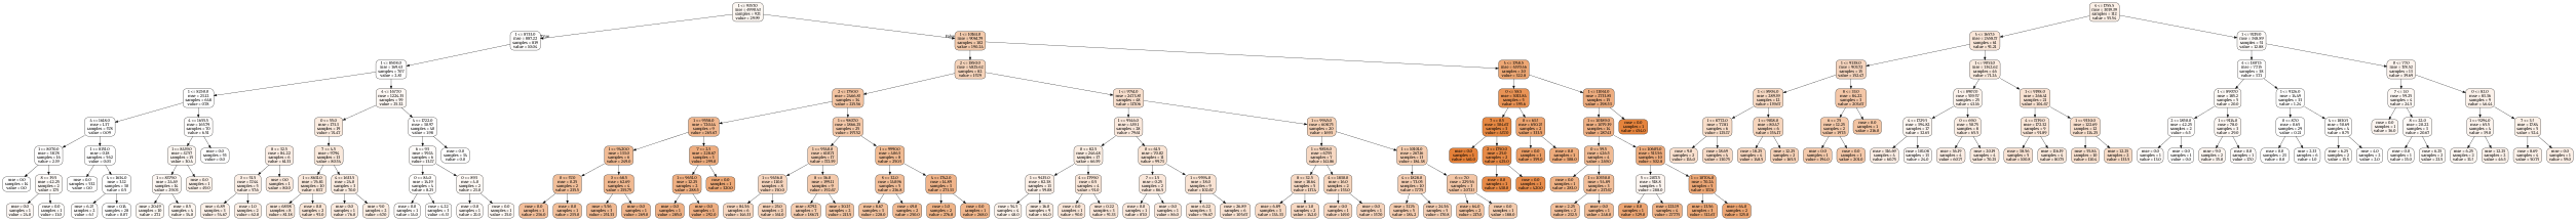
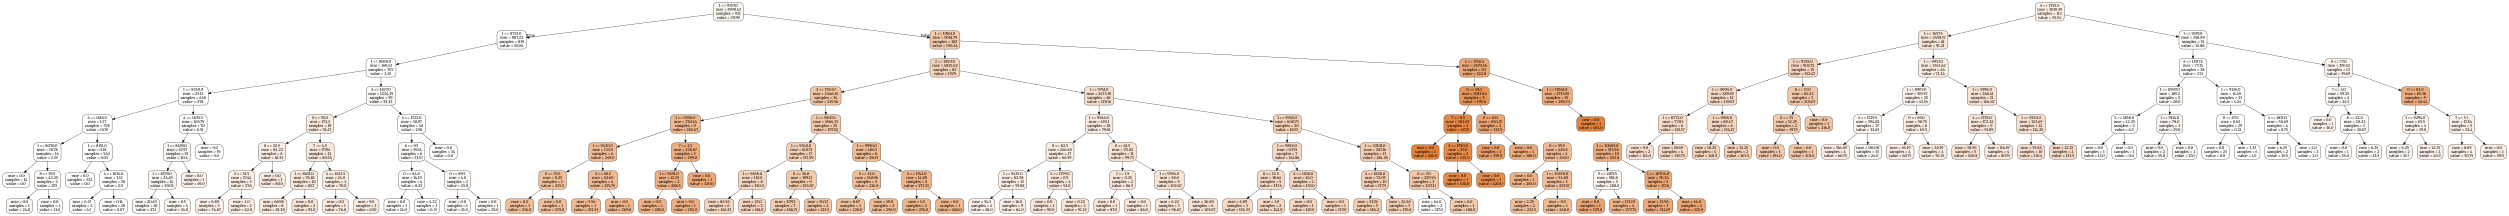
  digraph {
    fontname=Merriweather
    node [color=black fillcolor="#ffffff" fontname=Merriweather shape=box style="filled, rounded"]
    edge [fontname=Merriweather]
    n1 [fillcolor="#fdf7f2" label="1 <= 9357.0\nmse = 4990.43\nsamples = 921\nvalue = 29.99"]
    n2 [fillcolor="#fefcfb" label="1 <= 8733.0\nmse = 887.22\nsamples = 819\nvalue = 10.04"]
    n3 [fillcolor="#f4cbad" label="1 <= 10161.0\nmse = 9061.79\nsamples = 102\nvalue = 190.24"]
    n4 [fillcolor="#fffefe" label="1 <= 8508.0\nmse = 169.43\nsamples = 707\nvalue = 2.83"]
    n5 [fillcolor="#f6d4bb" label="2 <= 1850.0\nmse = 4825.62\nsamples = 82\nvalue = 157.9"]
    n6 [fillcolor="#eda774" label="4 <= 1748.5\nmse = 4570.46\nsamples = 20\nvalue = 322.8"]
    n7 [label="1 <= 8250.0\nmse = 23.12\nsamples = 648\nvalue = 0.78"]
    n8 [fillcolor="#fef8f4" label="4 <= 1677.0\nmse = 1224.35\nsamples = 59\nvalue = 25.32"]
    n9 [fillcolor="#fcf0e7" label="4 <= 1755.5\nmse = 3019.39\nsamples = 112\nvalue = 55.54"]
    n10 [fillcolor="#fae6d8" label="4 <= 1657.5\nmse = 2458.17\nsamples = 61\nvalue = 91.21"]
    n11 [fillcolor="#fefbf9" label="1 <= 9219.0\nmse = 348.89\nsamples = 51\nvalue = 12.88"]
    n12 [label="4 <= 1618.0\nmse = 1.37\nsamples = 578\nvalue = 0.09"]
    n13 [fillcolor="#fffdfc" label="4 <= 1655.5\nmse = 165.79\nsamples = 70\nvalue = 6.51"]
    n14 [fillcolor="#fbebdf" label="0 <= 55.0\nmse = 173.3\nsamples = 19\nvalue = 74.47"]
    n15 [fillcolor="#fffefe" label="4 <= 1722.0\nmse = 30.97\nsamples = 40\nvalue = 1.98"]
    n16 [fillcolor="#fffefe" label="1 <= 8070.0\nmse = 38.78\nsamples = 16\nvalue = 2.19"]
    n17 [label="1 <= 8151.0\nmse = 0.18\nsamples = 562\nvalue = 0.03"]
    n18 [fillcolor="#fdf7f2" label="1 <= 8439.0\nmse = 47.57\nsamples = 15\nvalue = 30.4"]
    n19 [label="mse = 0.0\nsamples = 55\nvalue = 0.0"]
    n20 [label="mse = 0.0\nsamples = 14\nvalue = 0.0"]
    n21 [fillcolor="#fefaf7" label="8 <= 39.5\nmse = 42.25\nsamples = 2\nvalue = 17.5"]
    n22 [label="mse = 0.0\nsamples = 532\nvalue = 0.0"]
    n23 [label="4 <= 1634.0\nmse = 3.12\nsamples = 30\nvalue = 0.5"]
    n24 [fillcolor="#fef8f5" label="mse = 0.0\nsamples = 1\nvalue = 24.0"]
    n25 [fillcolor="#fefcfa" label="mse = 0.0\nsamples = 1\nvalue = 11.0"]
    n26 [fillcolor="#fffdfc" label="mse = 6.25\nsamples = 2\nvalue = 6.5"]
    n27 [label="mse = 0.14\nsamples = 28\nvalue = 0.07"]
    n28 [fillcolor="#fdf7f3" label="1 <= 8379.0\nmse = 24.49\nsamples = 14\nvalue = 29.03"]
    n29 [fillcolor="#fcf2ea" label="mse = 0.0\nsamples = 1\nvalue = 49.0"]
    n30 [fillcolor="#fdf8f3" label="mse = 20.49\nsamples = 10\nvalue = 27.1"]
    n31 [fillcolor="#fdf6f0" label="mse = 0.5\nsamples = 4\nvalue = 34.0"]
    n32 [fillcolor="#fceee5" label="8 <= 32.5\nmse = 84.22\nsamples = 6\nvalue = 61.33"]
    n33 [fillcolor="#fae9dc" label="7 <= 4.5\nmse = 97.94\nsamples = 13\nvalue = 80.54"]
    n34 [fillcolor="#fefbf9" label="6 <= 9.5\nmse = 59.14\nsamples = 6\nvalue = 13.17"]
    n35 [label="mse = 0.0\nsamples = 34\nvalue = 0.0"]
    n36 [fillcolor="#fcefe6" label="0 <= 51.5\nmse = 17.44\nsamples = 5\nvalue = 57.6"]
    n37 [fillcolor="#fae9dd" label="mse = 0.0\nsamples = 1\nvalue = 80.0"]
    n38 [fillcolor="#fae8db" label="1 <= 8631.0\nmse = 76.81\nsamples = 10\nvalue = 83.7"]
    n39 [fillcolor="#fbece1" label="4 <= 1633.5\nmse = 24.0\nsamples = 3\nvalue = 70.0"]
    n40 [fillcolor="#fcf0e8" label="mse = 6.89\nsamples = 3\nvalue = 54.67"]
    n41 [fillcolor="#fceee4" label="mse = 1.0\nsamples = 2\nvalue = 62.0"]
    n42 [fillcolor="#fae9dc" label="mse = 68.98\nsamples = 8\nvalue = 81.38"]
    n43 [fillcolor="#fae6d7" label="mse = 0.0\nsamples = 2\nvalue = 93.0"]
    n44 [fillcolor="#fbeade" label="mse = 0.0\nsamples = 1\nvalue = 76.0"]
    n45 [fillcolor="#fbede2" label="mse = 9.0\nsamples = 2\nvalue = 67.0"]
    n46 [fillcolor="#fffdfb" label="0 <= 84.0\nmse = 14.19\nsamples = 4\nvalue = 8.25"]
    n47 [fillcolor="#fef9f5" label="0 <= 89.5\nmse = 4.0\nsamples = 2\nvalue = 23.0"]
    n48 [fillcolor="#fefbf9" label="mse = 0.0\nsamples = 1\nvalue = 14.0"]
    n49 [fillcolor="#fffdfc" label="mse = 4.22\nsamples = 3\nvalue = 6.33"]
    n50 [fillcolor="#fef9f6" label="mse = 0.0\nsamples = 1\nvalue = 21.0"]
    n51 [fillcolor="#fef8f4" label="mse = 0.0\nsamples = 1\nvalue = 25.0"]
    n52 [fillcolor="#f6d5be" label="1 <= 9138.0\nmse = 903.72\nsamples = 15\nvalue = 152.47"]
    n53 [fillcolor="#fbece0" label="1 <= 9051.0\nmse = 1342.62\nsamples = 46\nvalue = 71.24"]
    n54 [fillcolor="#fffefd" label="4 <= 1807.5\nmse = 77.15\nsamples = 38\nvalue = 3.71"]
    n55 [fillcolor="#fdf4ee" label="0 <= 77.0\nmse = 178.52\nsamples = 13\nvalue = 39.69"]
    n56 [fillcolor="#f7d9c3" label="1 <= 8904.0\nmse = 289.39\nsamples = 12\nvalue = 139.67"]
    n57 [fillcolor="#f4c7a8" label="8 <= 33.0\nmse = 84.22\nsamples = 3\nvalue = 203.67"]
    n58 [fillcolor="#fdf3ec" label="1 <= 8907.0\nmse = 519.57\nsamples = 25\nvalue = 43.16"]
    n59 [fillcolor="#f9e2d2" label="1 <= 9198.0\nmse = 266.41\nsamples = 21\nvalue = 104.67"]
    n60 [fillcolor="#f8ddc9" label="1 <= 8772.0\nmse = 77.81\nsamples = 6\nvalue = 125.17"]
    n61 [fillcolor="#f6d5bd" label="1 <= 9018.0\nmse = 80.47\nsamples = 6\nvalue = 154.17"]
    n62 [fillcolor="#f4c9aa" label="6 <= 7.5\nmse = 12.25\nsamples = 2\nvalue = 197.5"]
    n63 [fillcolor="#f3c4a2" label="mse = 0.0\nsamples = 1\nvalue = 216.0"]
    n64 [fillcolor="#f9e0ce" label="mse = 9.0\nsamples = 2\nvalue = 114.0"]
    n65 [fillcolor="#f8dbc7" label="mse = 18.69\nsamples = 4\nvalue = 130.75"]
    n66 [fillcolor="#f7d6bf" label="mse = 18.25\nsamples = 4\nvalue = 148.5"]
    n67 [fillcolor="#f6d2b8" label="mse = 12.25\nsamples = 2\nvalue = 165.5"]
    n68 [fillcolor="#f4caac" label="mse = 0.0\nsamples = 1\nvalue = 194.0"]
    n69 [fillcolor="#f4c8a9" label="mse = 0.0\nsamples = 1\nvalue = 201.0"]
    n70 [fillcolor="#fdf6f1" label="4 <= 1729.5\nmse = 394.82\nsamples = 17\nvalue = 32.65"]
    n71 [fillcolor="#fbede3" label="0 <= 69.0\nmse = 50.75\nsamples = 8\nvalue = 65.5"]
    n72 [fillcolor="#fae6d8" label="4 <= 1739.0\nmse = 172.32\nsamples = 9\nvalue = 91.89"]
    n73 [fillcolor="#f9e0ce" label="1 <= 9330.0\nmse = 122.69\nsamples = 12\nvalue = 114.25"]
    n74 [fillcolor="#fceee5" label="mse = 316.69\nsamples = 4\nvalue = 60.75"]
    n75 [fillcolor="#fef8f5" label="mse = 101.08\nsamples = 13\nvalue = 24.0"]
    n76 [fillcolor="#fceee5" label="mse = 36.19\nsamples = 4\nvalue = 60.75"]
    n77 [fillcolor="#fbece1" label="mse = 20.19\nsamples = 4\nvalue = 70.25"]
    n78 [fillcolor="#f9e3d4" label="mse = 38.56\nsamples = 5\nvalue = 100.8"]
    n79 [fillcolor="#fae9dc" label="mse = 116.19\nsamples = 4\nvalue = 80.75"]
    n80 [fillcolor="#f9e1d0" label="mse = 55.84\nsamples = 10\nvalue = 110.4"]
    n81 [fillcolor="#f7dbc6" label="mse = 12.25\nsamples = 2\nvalue = 133.5"]
    n82 [fillcolor="#fefaf6" label="1 <= 8907.0\nmse = 185.2\nsamples = 5\nvalue = 20.0"]
    n83 [fillcolor="#fffffe" label="1 <= 9126.0\nmse = 14.49\nsamples = 33\nvalue = 1.24"]
    n84 [fillcolor="#fef8f4" label="7 <= 3.0\nmse = 59.25\nsamples = 4\nvalue = 24.5"]
-   n85 [fillcolor="#fcf2eb" label="0 <= 82.0\nmse = 83.36\nsamples = 9\nvalue = 46.44"]
+   n85 [fillcolor="#eead7f" label="0 <= 82.0\nmse = 83.36\nsamples = 9\nvalue = 46.44"]
    n86 [fillcolor="#fffdfc" label="2 <= 1850.0\nmse = 42.25\nsamples = 2\nvalue = 6.5"]
    n87 [fillcolor="#fdf7f3" label="1 <= 9114.0\nmse = 78.0\nsamples = 3\nvalue = 29.0"]
    n88 [label="0 <= 87.0\nmse = 0.65\nsamples = 29\nvalue = 0.21"]
    n89 [fillcolor="#fffdfb" label="4 <= 1830.5\nmse = 50.69\nsamples = 4\nvalue = 8.75"]
    n90 [fillcolor="#fefbf9" label="mse = 0.0\nsamples = 1\nvalue = 13.0"]
    n91 [label="mse = 0.0\nsamples = 1\nvalue = 0.0"]
    n92 [fillcolor="#fdf5f0" label="mse = 9.0\nsamples = 2\nvalue = 35.0"]
    n93 [fillcolor="#fefaf8" label="mse = 0.0\nsamples = 1\nvalue = 17.0"]
    n94 [label="mse = 0.0\nsamples = 23\nvalue = 0.0"]
    n95 [label="mse = 2.33\nsamples = 6\nvalue = 1.0"]
    n96 [fillcolor="#fefbf8" label="mse = 6.25\nsamples = 2\nvalue = 15.5"]
    n97 [fillcolor="#fffefe" label="mse = 4.0\nsamples = 2\nvalue = 2.0"]
    n98 [fillcolor="#fdf5f0" label="mse = 0.0\nsamples = 1\nvalue = 36.0"]
    n99 [fillcolor="#fef9f6" label="8 <= 22.0\nmse = 20.22\nsamples = 3\nvalue = 20.67"]
    n100 [fillcolor="#fdf4ee" label="1 <= 9294.0\nmse = 65.5\nsamples = 4\nvalue = 39.0"]
    n101 [fillcolor="#fcf1e8" label="7 <= 3.5\nmse = 17.84\nsamples = 5\nvalue = 52.4"]
    n102 [fillcolor="#fefbf9" label="mse = 0.0\nsamples = 1\nvalue = 15.0"]
    n103 [fillcolor="#fef9f5" label="mse = 6.25\nsamples = 2\nvalue = 23.5"]
    n104 [fillcolor="#fdf6f1" label="mse = 6.25\nsamples = 2\nvalue = 31.5"]
    n105 [fillcolor="#fcf2eb" label="mse = 12.25\nsamples = 2\nvalue = 46.5"]
    n106 [fillcolor="#fcf1e9" label="mse = 8.69\nsamples = 4\nvalue = 50.75"]
    n107 [fillcolor="#fcefe6" label="mse = 0.0\nsamples = 1\nvalue = 59.0"]
    n108 [fillcolor="#f3c4a2" label="2 <= 1750.0\nmse = 2466.83\nsamples = 34\nvalue = 215.56"]
    n109 [fillcolor="#f8dfcd" label="1 <= 9741.0\nmse = 2473.85\nsamples = 48\nvalue = 117.06"]
    n110 [fillcolor="#e99355" label="0 <= 58.5\nmse = 3013.84\nsamples = 5\nvalue = 395.6"]
    n111 [fillcolor="#eead7f" label="1 <= 11061.0\nmse = 2733.85\nsamples = 15\nvalue = 298.53"]
    n112 [fillcolor="#f0b68d" label="1 <= 9558.0\nmse = 720.44\nsamples = 9\nvalue = 265.67"]
    n113 [fillcolor="#f4c9aa" label="1 <= 9807.0\nmse = 1866.25\nsamples = 25\nvalue = 197.52"]
    n114 [fillcolor="#fbe9dd" label="1 <= 9546.0\nmse = 439.1\nsamples = 28\nvalue = 79.61"]
    n115 [fillcolor="#f5d1b6" label="1 <= 9945.0\nmse = 608.75\nsamples = 20\nvalue = 169.5"]
    n116 [fillcolor="#f1bb94" label="1 <= 9420.0\nmse = 133.0\nsamples = 6\nvalue = 249.0"]
    n117 [fillcolor="#eead7f" label="7 <= 2.5\nmse = 228.67\nsamples = 3\nvalue = 299.0"]
    n118 [fillcolor="#f5d0b5" label="1 <= 9540.0\nmse = 610.71\nsamples = 17\nvalue = 172.59"]
    n119 [fillcolor="#f1bb93" label="1 <= 9990.0\nmse = 406.5\nsamples = 8\nvalue = 250.5"]
    n120 [fillcolor="#f2bf9a" label="0 <= 57.0\nmse = 0.25\nsamples = 2\nvalue = 235.5"]
    n121 [fillcolor="#f1b991" label="0 <= 68.5\nmse = 62.69\nsamples = 4\nvalue = 255.75"]
    n122 [fillcolor="#efb083" label="1 <= 9651.0\nmse = 12.25\nsamples = 2\nvalue = 288.5"]
    n123 [fillcolor="#eda876" label="mse = 0.0\nsamples = 1\nvalue = 320.0"]
    n124 [fillcolor="#f2be9a" label="mse = 0.0\nsamples = 1\nvalue = 236.0"]
    n125 [fillcolor="#f2bf9a" label="mse = 0.0\nsamples = 1\nvalue = 235.0"]
    n126 [fillcolor="#f1ba93" label="mse = 5.56\nsamples = 3\nvalue = 251.33"]
    n127 [fillcolor="#f0b58b" label="mse = 0.0\nsamples = 1\nvalue = 269.0"]
    n128 [fillcolor="#efb185" label="mse = 0.0\nsamples = 1\nvalue = 285.0"]
    n129 [fillcolor="#efaf82" label="mse = 0.0\nsamples = 1\nvalue = 292.0"]
    n130 [fillcolor="#f7d6bf" label="1 <= 9456.0\nmse = 110.0\nsamples = 8\nvalue = 150.0"]
    n131 [fillcolor="#f4caac" label="8 <= 36.0\nmse = 199.11\nsamples = 9\nvalue = 192.67"]
    n132 [fillcolor="#f2be99" label="8 <= 32.0\nmse = 140.96\nsamples = 5\nvalue = 236.8"]
    n133 [fillcolor="#f0b48a" label="4 <= 1742.0\nmse = 14.89\nsamples = 3\nvalue = 273.33"]
    n134 [fillcolor="#f7d7c0" label="mse = 84.56\nsamples = 6\nvalue = 146.33"]
    n135 [fillcolor="#f6d3ba" label="mse = 25.0\nsamples = 2\nvalue = 161.0"]
    n136 [fillcolor="#f4ccaf" label="mse = 87.92\nsamples = 7\nvalue = 186.71"]
    n137 [fillcolor="#f3c5a3" label="mse = 30.25\nsamples = 2\nvalue = 213.5"]
    n138 [fillcolor="#f2c19d" label="mse = 8.67\nsamples = 3\nvalue = 228.0"]
    n139 [fillcolor="#f1bb94" label="mse = 49.0\nsamples = 2\nvalue = 250.0"]
    n140 [fillcolor="#efb488" label="mse = 1.0\nsamples = 2\nvalue = 276.0"]
    n141 [fillcolor="#f0b68c" label="mse = 0.0\nsamples = 1\nvalue = 268.0"]
    n142 [fillcolor="#fbede2" label="0 <= 82.5\nmse = 246.48\nsamples = 17\nvalue = 66.59"]
    n143 [fillcolor="#f9e4d4" label="0 <= 61.5\nmse = 70.02\nsamples = 11\nvalue = 99.73"]
    n144 [fillcolor="#f7d8c2" label="1 <= 9858.0\nmse = 67.55\nsamples = 7\nvalue = 141.86"]
    n145 [fillcolor="#f5cdb0" label="1 <= 10101.0\nmse = 267.16\nsamples = 13\nvalue = 184.38"]
    n146 [fillcolor="#fcefe6" label="1 <= 9435.0\nmse = 82.38\nsamples = 13\nvalue = 59.08"]
    n147 [fillcolor="#fae6d8" label="4 <= 1799.0\nmse = 0.5\nsamples = 4\nvalue = 91.0"]
    n148 [fillcolor="#fae7da" label="7 <= 1.5\nmse = 0.25\nsamples = 2\nvalue = 86.5"]
    n149 [fillcolor="#f9e3d3" label="1 <= 9594.0\nmse = 38.0\nsamples = 9\nvalue = 102.67"]
    n150 [fillcolor="#fcf2ea" label="mse = 54.5\nsamples = 4\nvalue = 48.0"]
    n151 [fillcolor="#fbeee4" label="mse = 16.0\nsamples = 9\nvalue = 64.0"]
    n152 [fillcolor="#fae6d8" label="mse = 0.0\nsamples = 1\nvalue = 90.0"]
    n153 [fillcolor="#fae6d8" label="mse = 0.22\nsamples = 3\nvalue = 91.33"]
    n154 [fillcolor="#fae7da" label="mse = 0.0\nsamples = 1\nvalue = 87.0"]
    n155 [fillcolor="#fae7da" label="mse = 0.0\nsamples = 1\nvalue = 86.0"]
    n156 [fillcolor="#fae5d5" label="mse = 6.22\nsamples = 3\nvalue = 96.67"]
    n157 [fillcolor="#f9e2d2" label="mse = 26.89\nsamples = 6\nvalue = 105.67"]
    n158 [fillcolor="#f7d9c4" label="8 <= 32.5\nmse = 18.64\nsamples = 5\nvalue = 137.4"]
    n159 [fillcolor="#f6d5bd" label="4 <= 1830.0\nmse = 16.0\nsamples = 2\nvalue = 153.0"]
    n160 [fillcolor="#f5ceb3" label="4 <= 1828.0\nmse = 73.05\nsamples = 10\nvalue = 177.5"]
    n161 [fillcolor="#f3c6a6" label="6 <= 7.0\nmse = 229.56\nsamples = 3\nvalue = 207.33"]
    n162 [fillcolor="#f7dac5" label="mse = 6.89\nsamples = 3\nvalue = 134.33"]
    n163 [fillcolor="#f7d8c2" label="mse = 1.0\nsamples = 2\nvalue = 142.0"]
    n164 [fillcolor="#f7d6bf" label="mse = 0.0\nsamples = 1\nvalue = 149.0"]
    n165 [fillcolor="#f6d4bc" label="mse = 0.0\nsamples = 1\nvalue = 157.0"]
    n166 [fillcolor="#f5cdb0" label="mse = 31.76\nsamples = 5\nvalue = 184.2"]
    n167 [fillcolor="#f5d0b6" label="mse = 24.56\nsamples = 5\nvalue = 170.8"]
-   n168 [fillcolor="#f3c4a2" label="mse = 64.0\nsamples = 2\nvalue = 217.0"]
+   n168 [label="mse = 64.0\nsamples = 2\nvalue = 217.0"]
    n169 [fillcolor="#f4ccae" label="mse = 0.0\nsamples = 1\nvalue = 188.0"]
    n170 [fillcolor="#e68843" label="7 <= 0.5\nmse = 304.67\nsamples = 3\nvalue = 437.0"]
    n171 [fillcolor="#eca470" label="0 <= 63.5\nmse = 650.25\nsamples = 2\nvalue = 333.5"]
-   n172 [fillcolor="#efb084" label="1 <= 10389.0\nmse = 1079.39\nsamples = 14\nvalue = 287.43"]
    n173 [fillcolor="#e5833c" label="mse = 0.0\nsamples = 1\nvalue = 454.0"]
    n174 [fillcolor="#e58139" label="mse = 0.0\nsamples = 1\nvalue = 461.0"]
    n175 [fillcolor="#e78b48" label="2 <= 1750.0\nmse = 25.0\nsamples = 2\nvalue = 425.0"]
    n176 [fillcolor="#eb9d65" label="mse = 0.0\nsamples = 1\nvalue = 359.0"]
    n177 [fillcolor="#eeab7b" label="mse = 0.0\nsamples = 1\nvalue = 308.0"]
    n178 [fillcolor="#e78946" label="mse = 0.0\nsamples = 1\nvalue = 430.0"]
    n179 [fillcolor="#e78c4b" label="mse = 0.0\nsamples = 1\nvalue = 420.0"]
    n180 [fillcolor="#f1bb94" label="0 <= 59.5\nmse = 426.5\nsamples = 4\nvalue = 249.0"]
    n181 [fillcolor="#eeac7d" label="1 <= 10605.0\nmse = 513.56\nsamples = 10\nvalue = 302.8"]
    n182 [fillcolor="#efb285" label="mse = 0.0\nsamples = 1\nvalue = 283.0"]
    n183 [fillcolor="#f2be99" label="1 <= 10350.0\nmse = 54.89\nsamples = 3\nvalue = 237.67"]
    n184 [fillcolor="#fdf5f0" label="5 <= 2017.5\nmse = 518.8\nsamples = 5\nvalue = 288.0"]
    n185 [fillcolor="#eda877" label="1 <= 10704.0\nmse = 70.24\nsamples = 5\nvalue = 317.6"]
    n186 [fillcolor="#f2bf9b" label="mse = 2.25\nsamples = 2\nvalue = 232.5"]
    n187 [fillcolor="#f1bb94" label="mse = 0.0\nsamples = 1\nvalue = 248.0"]
    n188 [fillcolor="#eca572" label="mse = 0.0\nsamples = 1\nvalue = 329.0"]
    n189 [fillcolor="#efb388" label="mse = 123.19\nsamples = 4\nvalue = 277.75"]
    n190 [fillcolor="#edaa79" label="mse = 13.56\nsamples = 3\nvalue = 312.67"]
    n191 [fillcolor="#eda673" label="mse = 64.0\nsamples = 2\nvalue = 325.0"]
    n1 -> n2 [headlabel=True labelangle=45 labeldistance=2.5]
    n1 -> n3 [headlabel=False labelangle=-45 labeldistance=2.5]
    n2 -> n4
    n3 -> n5
    n3 -> n6
    n4 -> n7
    n4 -> n8
    n5 -> n108
    n5 -> n109
    n6 -> n110
    n6 -> n111
    n7 -> n12
    n7 -> n13
    n8 -> n14
    n8 -> n15
    n9 -> n10
    n9 -> n11
    n10 -> n52
    n10 -> n53
    n11 -> n54
    n11 -> n55
    n12 -> n16
    n12 -> n17
    n13 -> n18
    n13 -> n19
+   n14 -> n32
    n14 -> n33
    n15 -> n34
    n15 -> n35
    n16 -> n20
    n16 -> n21
    n17 -> n22
    n17 -> n23
    n18 -> n28
    n18 -> n29
    n21 -> n24
    n21 -> n25
    n23 -> n26
    n23 -> n27
    n28 -> n30
    n28 -> n31
    n32 -> n36
    n32 -> n37
    n33 -> n38
    n33 -> n39
    n34 -> n46
    n34 -> n47
    n36 -> n40
    n36 -> n41
    n38 -> n42
    n38 -> n43
    n39 -> n44
    n39 -> n45
    n46 -> n48
    n46 -> n49
    n47 -> n50
    n47 -> n51
    n52 -> n56
    n52 -> n57
    n53 -> n58
    n53 -> n59
    n54 -> n82
    n54 -> n83
    n55 -> n84
    n55 -> n85
    n56 -> n60
    n56 -> n61
    n57 -> n62
    n57 -> n63
    n58 -> n70
    n58 -> n71
    n59 -> n72
    n59 -> n73
    n60 -> n64
    n60 -> n65
    n61 -> n66
    n61 -> n67
    n62 -> n68
    n62 -> n69
    n70 -> n74
    n70 -> n75
    n71 -> n76
    n71 -> n77
    n72 -> n78
    n72 -> n79
    n73 -> n80
    n73 -> n81
    n82 -> n86
    n82 -> n87
    n83 -> n88
    n83 -> n89
    n84 -> n98
    n84 -> n99
    n85 -> n100
    n85 -> n101
    n86 -> n90
    n86 -> n91
    n87 -> n92
    n87 -> n93
    n88 -> n94
    n88 -> n95
    n89 -> n96
    n89 -> n97
    n99 -> n102
    n99 -> n103
    n100 -> n104
    n100 -> n105
    n101 -> n106
    n101 -> n107
    n108 -> n112
    n108 -> n113
    n109 -> n114
    n109 -> n115
    n110 -> n170
    n110 -> n171
-   n111 -> n172
    n111 -> n173
    n112 -> n116
    n112 -> n117
    n113 -> n118
    n113 -> n119
    n114 -> n142
    n114 -> n143
    n115 -> n144
    n115 -> n145
    n116 -> n120
    n116 -> n121
    n117 -> n122
    n117 -> n123
    n118 -> n130
    n118 -> n131
    n119 -> n132
    n119 -> n133
    n120 -> n124
    n120 -> n125
    n121 -> n126
    n121 -> n127
    n122 -> n128
    n122 -> n129
    n130 -> n134
    n130 -> n135
    n131 -> n136
    n131 -> n137
    n132 -> n138
    n132 -> n139
    n133 -> n140
    n133 -> n141
    n142 -> n146
    n142 -> n147
    n143 -> n148
    n143 -> n149
    n144 -> n158
    n144 -> n159
    n145 -> n160
    n145 -> n161
    n146 -> n150
    n146 -> n151
    n147 -> n152
    n147 -> n153
    n148 -> n154
    n148 -> n155
    n149 -> n156
    n149 -> n157
    n158 -> n162
    n158 -> n163
    n159 -> n164
    n159 -> n165
    n160 -> n166
    n160 -> n167
    n161 -> n168
    n161 -> n169
    n170 -> n174
    n170 -> n175
    n171 -> n176
    n171 -> n177
-   n172 -> n180
-   n172 -> n181
    n175 -> n178
    n175 -> n179
    n180 -> n182
    n180 -> n183
    n181 -> n184
    n181 -> n185
    n183 -> n186
    n183 -> n187
    n184 -> n188
    n184 -> n189
    n185 -> n190
    n185 -> n191
  }
